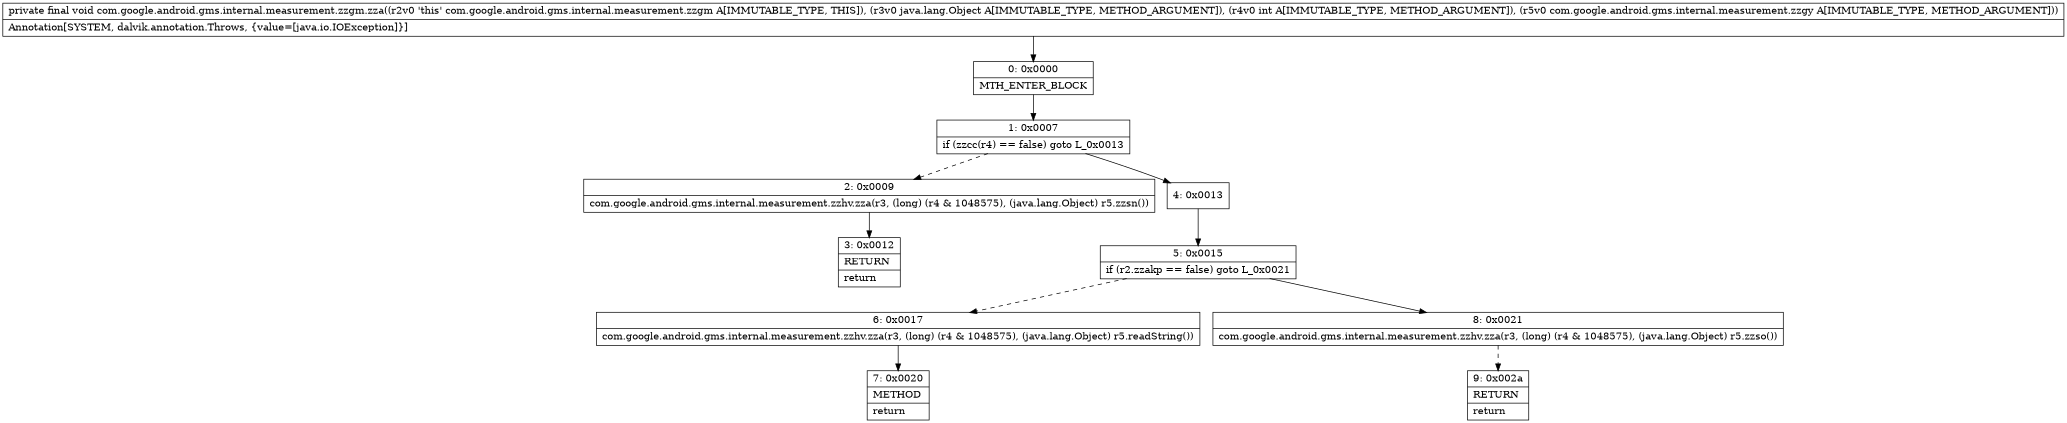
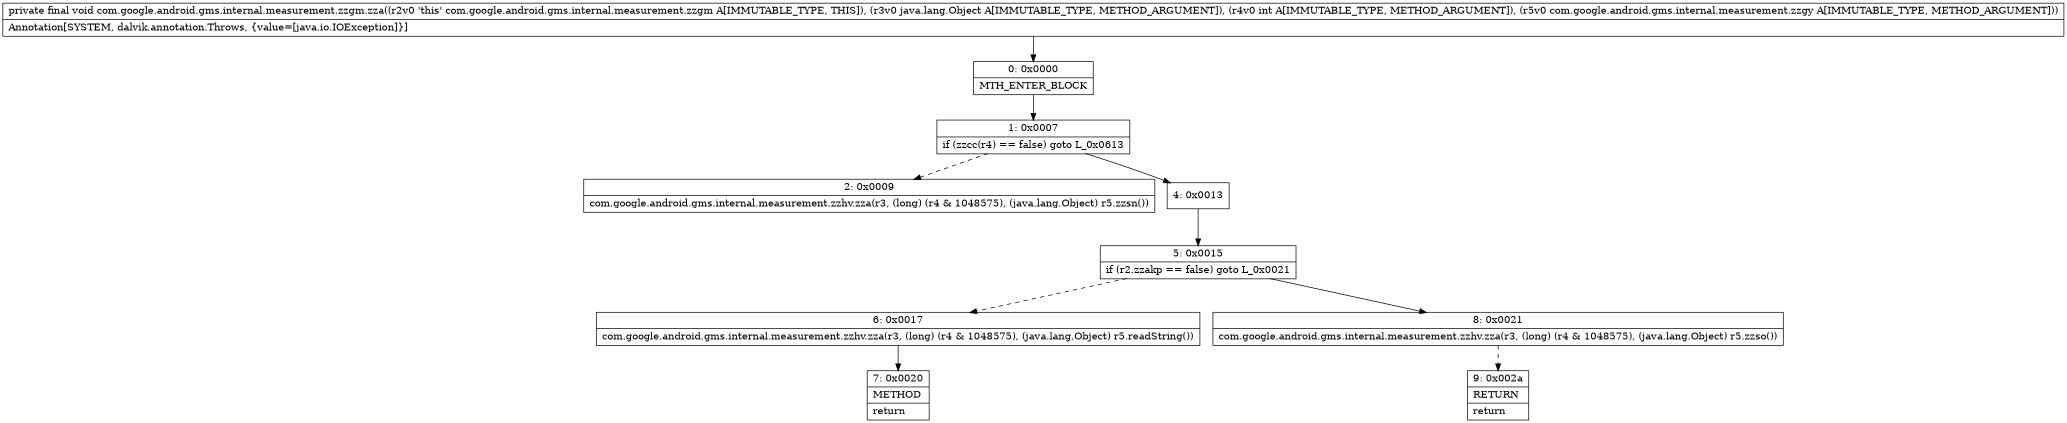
  digraph {
    node [shape=record]
    n1 [label="{0\:\ 0x0000|MTH_ENTER_BLOCK\l}"]
-   n2 [label="{1\:\ 0x0007|if (zzcc(r4) == false) goto L_0x0013\l}"]
+   n2 [label="{1\:\ 0x0007|if (zzcc(r4) == false) goto L_0x0613\l}"]
    n3 [label="{2\:\ 0x0009|com.google.android.gms.internal.measurement.zzhv.zza(r3, (long) (r4 & 1048575), (java.lang.Object) r5.zzsn())\l}"]
    n4 [label="{4\:\ 0x0013}"]
-   n5 [label="{3\:\ 0x0012|RETURN\l|return\l}"]
    n6 [label="{5\:\ 0x0015|if (r2.zzakp == false) goto L_0x0021\l}"]
    n7 [label="{6\:\ 0x0017|com.google.android.gms.internal.measurement.zzhv.zza(r3, (long) (r4 & 1048575), (java.lang.Object) r5.readString())\l}"]
    n8 [label="{8\:\ 0x0021|com.google.android.gms.internal.measurement.zzhv.zza(r3, (long) (r4 & 1048575), (java.lang.Object) r5.zzso())\l}"]
    n9 [label="{7\:\ 0x0020|METHOD\l|return\l}"]
    n10 [label="{9\:\ 0x002a|RETURN\l|return\l}"]
    n11 [label="{private final void com.google.android.gms.internal.measurement.zzgm.zza((r2v0 'this' com.google.android.gms.internal.measurement.zzgm A[IMMUTABLE_TYPE, THIS]), (r3v0 java.lang.Object A[IMMUTABLE_TYPE, METHOD_ARGUMENT]), (r4v0 int A[IMMUTABLE_TYPE, METHOD_ARGUMENT]), (r5v0 com.google.android.gms.internal.measurement.zzgy A[IMMUTABLE_TYPE, METHOD_ARGUMENT]))  | Annotation[SYSTEM, dalvik.annotation.Throws, \{value=[java.io.IOException]\}]\l}"]
    n1 -> n2
    n2 -> n3 [style=dashed]
    n2 -> n4
-   n3 -> n5
    n4 -> n6
    n6 -> n7 [style=dashed]
    n6 -> n8
    n7 -> n9
    n8 -> n10 [style=dashed]
    n11 -> n1
  }
